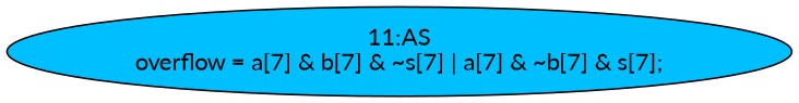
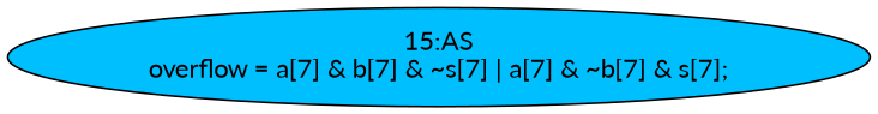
  strict digraph {
    fontname=Lato
-   n1 [ast="<pyverilog.vparser.ast.Assign object at 0x7fa4e691f9d0>" def_var="['overflow']" fillcolor=deepskyblue label="11:AS\noverflow = a[7] & b[7] & ~s[7] | a[7] & ~b[7] & s[7];" statements="[]" style=filled typ=Assign use_var="['a', 'b', 's', 'a', 'b', 's']" fontname=Lato]
+   n1 [ast="<pyverilog.vparser.ast.Assign object at 0x7fa4e691f9d0>" def_var="['overflow']" fillcolor=deepskyblue label="15:AS\noverflow = a[7] & b[7] & ~s[7] | a[7] & ~b[7] & s[7];" statements="[]" style=filled typ=Assign use_var="['a', 'b', 's', 'a', 'b', 's']" fontname=Lato]
  }
